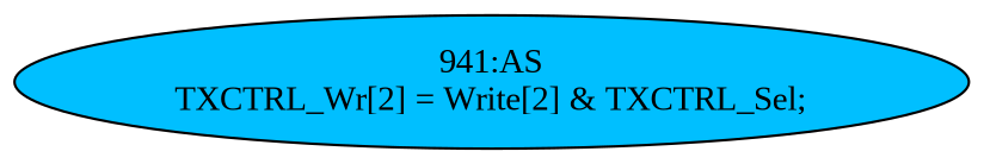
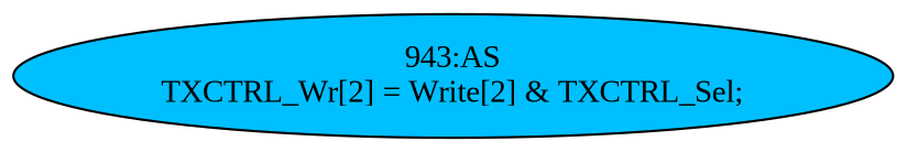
  strict digraph {
    fontname="Liberation Serif"
-   n1 [ast="<pyverilog.vparser.ast.Assign object at 0x7fbdee0e3fd0>" def_var="['TXCTRL_Wr']" fillcolor=deepskyblue label="941:AS\nTXCTRL_Wr[2] = Write[2] & TXCTRL_Sel;" statements="[]" style=filled typ=Assign use_var="['Write', 'TXCTRL_Sel']" fontname="Liberation Serif"]
+   n1 [ast="<pyverilog.vparser.ast.Assign object at 0x7fbdee0e3fd0>" def_var="['TXCTRL_Wr']" fillcolor=deepskyblue label="943:AS\nTXCTRL_Wr[2] = Write[2] & TXCTRL_Sel;" statements="[]" style=filled typ=Assign use_var="['Write', 'TXCTRL_Sel']" fontname="Liberation Serif"]
  }
